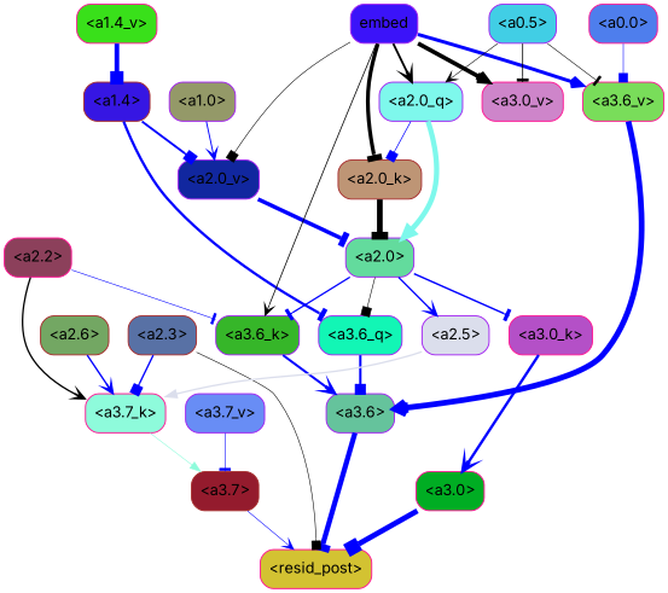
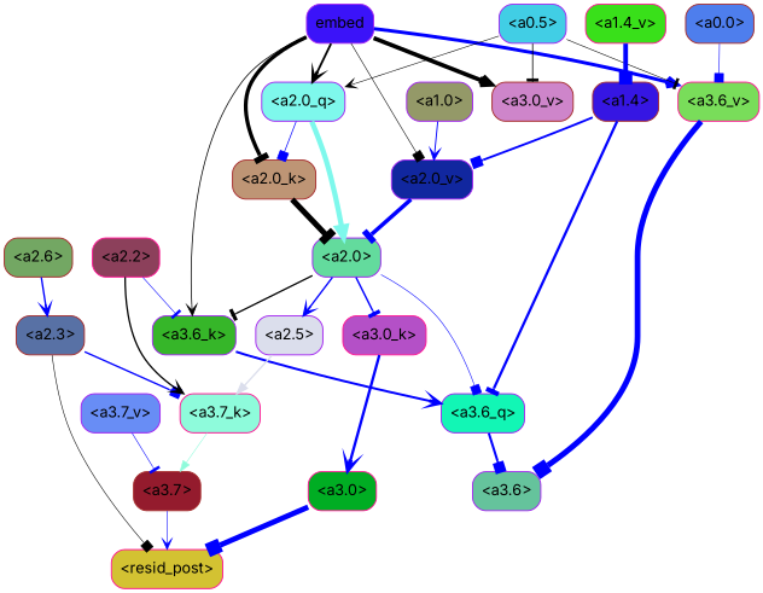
  strict digraph {
    fontname=Inter
    splines=true
    node [color=purple fontname=Inter shape=box style="filled, rounded"]
    edge [arrowhead=vee color=blue fontname=Inter penwidth=0.6]
    "<a3.7>" [color=brown fillcolor="#941b2d"]
    "<resid_post>" [color=deeppink fillcolor="#d3c232"]
    "<a3.6>" [fillcolor="#65c39c"]
    "<a3.0>" [color=deeppink fillcolor="#00ad23"]
    "<a2.3>" [color=brown fillcolor="#5871a5"]
    "<a3.7_k>" [color=deeppink fillcolor="#8efbdb"]
    "<a3.6_q>" [fillcolor="#12f6b5"]
    "<a3.6_k>" [fillcolor="#36b629"]
    "<a3.0_k>" [color=deeppink fillcolor="#b450c7"]
    "<a3.7_v>" [fillcolor="#688df5"]
    "<a3.6_v>" [color=deeppink fillcolor="#79dd5a"]
-   "<a3.0_v>" [color=deeppink fillcolor="#ce85ca"]
+   "<a3.0_v>" [color=brown fillcolor="#ce85ca"]
    "<a2.0>" [fillcolor="#63db9d"]
    "<a2.5>" [fillcolor="#dbdeec"]
    "<a1.4>" [color=brown fillcolor="#3616e3"]
    "<a2.0_v>" [fillcolor="#11279f"]
    "<a2.6>" [color=brown fillcolor="#73a763"]
    "<a2.2>" [color=deeppink fillcolor="#8c405b"]
    embed [fillcolor="#3b13f9"]
    "<a2.0_q>" [fillcolor="#7ef8ec"]
    "<a2.0_k>" [color=brown fillcolor="#be9575"]
    "<a0.5>" [fillcolor="#41cee5"]
-   "<a0.0>" [color=deeppink fillcolor="#4e7eed"]
+   "<a0.0>" [color=brown fillcolor="#4e7eed"]
    "<a1.0>" [fillcolor="#949968"]
    "<a1.4_v>" [color=deeppink fillcolor="#39e01a"]
    "<a3.7>" -> "<resid_post>"
-   "<a3.6>" -> "<resid_post>" [arrowhead=tee penwidth=4.749041676521301]
    "<a3.0>" -> "<resid_post>" [arrowhead=box penwidth=5.004215121269226]
    "<a2.3>" -> "<resid_post>" [arrowhead=box color=black]
    "<a2.3>" -> "<a3.7_k>" [arrowhead=box penwidth=1.4559586644172668]
    "<a3.7_k>" -> "<a3.7>" [color="#8efbdb" arrowhead=""]
    "<a3.6_q>" -> "<a3.6>" [arrowhead=box penwidth=2.199681341648102]
-   "<a3.6_k>" -> "<a3.6>" [penwidth=2.13908451795578]
+   "<a3.6_k>" -> "<a3.6_q>" [penwidth=2.13908451795578]
    "<a3.0_k>" -> "<a3.0>" [penwidth=2.520303964614868]
    "<a3.7_v>" -> "<a3.7>" [arrowhead=tee]
-   "<a3.6_v>" -> "<a3.6>" [penwidth=5.297133803367615]
-   "<a2.0>" -> "<a3.6_q>" [arrowhead=box color=black]
-   "<a2.0>" -> "<a3.6_k>" [arrowhead=tee penwidth=1.3792681694030762]
+   "<a3.6_v>" -> "<a3.6>" [arrowhead=box penwidth=5.297133803367615]
+   "<a2.0>" -> "<a3.6_q>" [arrowhead=box]
+   "<a2.0>" -> "<a3.6_k>" [arrowhead=tee color=black penwidth=1.3792681694030762]
    "<a2.0>" -> "<a3.0_k>" [arrowhead=tee penwidth=1.5433646440505981]
    "<a2.0>" -> "<a2.5>" [penwidth=1.4582423567771912]
    "<a2.5>" -> "<a3.7_k>" [color="#dbdeec" penwidth=1.457568109035492 arrowhead=""]
    "<a1.4>" -> "<a3.6_q>" [arrowhead=tee penwidth=2.419991135597229]
    "<a1.4>" -> "<a2.0_v>" [arrowhead=box penwidth=2.0025704503059387]
    "<a2.0_v>" -> "<a2.0>" [arrowhead=tee penwidth=3.7105380296707153]
-   "<a2.6>" -> "<a3.7_k>" [penwidth=1.468173325061798]
+   "<a2.6>" -> "<a2.3>" [penwidth=1.468173325061798]
    "<a2.2>" -> "<a3.7_k>" [color=black penwidth=1.4199435114860535]
    "<a2.2>" -> "<a3.6_k>" [arrowhead=tee]
    embed -> "<a3.6_k>" [color=black penwidth=0.8273519277572632]
    embed -> "<a3.6_v>" [penwidth=3.2414157912135124]
    embed -> "<a3.0_v>" [color=black penwidth=3.929257571697235]
    embed -> "<a2.0_v>" [arrowhead=box color=black]
    embed -> "<a2.0_q>" [color=black penwidth=1.964182734489441]
    embed -> "<a2.0_k>" [arrowhead=tee color=black penwidth=3.5506991147994995]
    "<a2.0_q>" -> "<a2.0>" [color="#7ef8ec" penwidth=4.792815744876862 arrowhead=""]
    "<a2.0_q>" -> "<a2.0_k>" [arrowhead=box penwidth=0.7573999166488647]
    "<a2.0_k>" -> "<a2.0>" [arrowhead=tee color=black penwidth=5.262323796749115]
    "<a0.5>" -> "<a3.6_v>" [arrowhead=tee color=black]
    "<a0.5>" -> "<a3.0_v>" [arrowhead=tee color=black penwidth=0.8535017371177673]
    "<a0.5>" -> "<a2.0_q>" [color=black]
    "<a0.0>" -> "<a3.6_v>" [arrowhead=box]
    "<a1.0>" -> "<a2.0_v>" [penwidth=1.0112443566322327]
    "<a1.4_v>" -> "<a1.4>" [arrowhead=box penwidth=4.302925705909729]
  }
